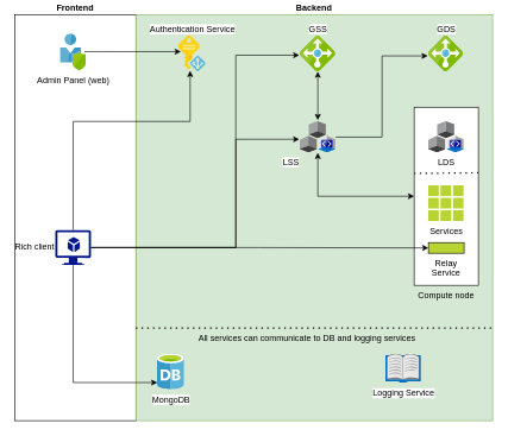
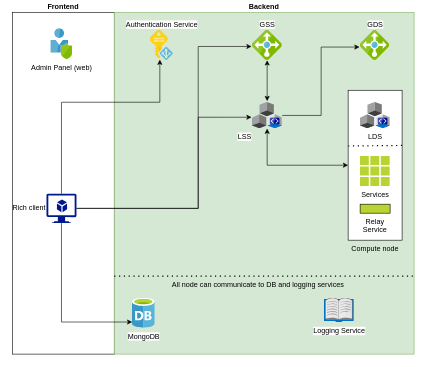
  <mxCell id="0" />
  <mxCell id="1" parent="0" />
  <mxCell id="2" value="Frontend" style="whiteSpace=wrap;html=1;imageAspect=0;connectable=0;labelPosition=center;verticalLabelPosition=top;align=center;verticalAlign=bottom;fontStyle=1" vertex="1" parent="1"><mxGeometry x="20" y="20" width="170" height="570" as="geometry" /></mxCell>
  <mxCell id="3" value="Backend" style="rounded=0;whiteSpace=wrap;html=1;fillColor=#d5e8d4;strokeColor=#82b366;connectable=0;labelPosition=center;verticalLabelPosition=top;align=center;verticalAlign=bottom;fontStyle=1" vertex="1" parent="1"><mxGeometry x="190" y="20" width="500" height="570" as="geometry" /></mxCell>
  <mxCell id="4" value="Compute node" style="rounded=0;whiteSpace=wrap;html=1;labelPosition=center;verticalLabelPosition=bottom;align=center;verticalAlign=top;" vertex="1" parent="1"><mxGeometry x="580" y="150" width="90" height="250" as="geometry" /></mxCell>
  <mxCell id="5" value="GSS" style="image;sketch=0;aspect=fixed;html=1;points=[];align=center;fontSize=12;image=img/lib/mscae/Load_Balancer_feature.svg;labelPosition=center;verticalLabelPosition=top;verticalAlign=bottom;" vertex="1" parent="1"><mxGeometry x="420" y="50" width="50" height="50" as="geometry" /></mxCell>
  <mxCell id="6" value="GDS" style="image;sketch=0;aspect=fixed;html=1;points=[];align=center;fontSize=12;image=img/lib/mscae/Load_Balancer_feature.svg;labelPosition=center;verticalLabelPosition=top;verticalAlign=bottom;" vertex="1" parent="1"><mxGeometry x="600" y="50" width="49" height="50" as="geometry" /></mxCell>
- <mxCell id="7" style="edgeStyle=orthogonalEdgeStyle;rounded=0;orthogonalLoop=1;jettySize=auto;html=1;entryX=0;entryY=0.5;entryDx=0;entryDy=0;" edge="1" parent="1" source="8" target="16"><mxGeometry relative="1" as="geometry" /></mxCell>
  <mxCell id="8" value="Rich client" style="sketch=0;aspect=fixed;pointerEvents=1;shadow=0;dashed=0;html=1;strokeColor=none;labelPosition=left;verticalLabelPosition=middle;verticalAlign=middle;align=right;fillColor=#00188D;shape=mxgraph.azure.virtual_machine_feature" vertex="1" parent="1"><mxGeometry x="77" y="322.5" width="50" height="49" as="geometry" /></mxCell>
  <mxCell id="9" value="MongoDB" style="image;sketch=0;aspect=fixed;html=1;points=[];align=center;fontSize=12;image=img/lib/mscae/Database_General.svg;" vertex="1" parent="1"><mxGeometry x="220" y="496.5" width="38" height="50" as="geometry" /></mxCell>
  <mxCell id="10" value="Admin Panel (web)" style="image;sketch=0;aspect=fixed;html=1;points=[];align=center;fontSize=12;image=img/lib/mscae/User_Privacy.svg;" vertex="1" parent="1"><mxGeometry x="84" y="47" width="36" height="52" as="geometry" /></mxCell>
  <mxCell id="11" value="Authentication Service" style="image;sketch=0;aspect=fixed;html=1;points=[];align=center;fontSize=12;image=img/lib/mscae/Managed_Identities.svg;labelPosition=center;verticalLabelPosition=top;verticalAlign=bottom;" vertex="1" parent="1"><mxGeometry x="250" y="50" width="38" height="50" as="geometry" /></mxCell>
  <mxCell id="12" style="edgeStyle=orthogonalEdgeStyle;rounded=0;orthogonalLoop=1;jettySize=auto;html=1;entryX=0;entryY=0.5;entryDx=0;entryDy=0;startArrow=classic;startFill=1;" edge="1" parent="1" source="13" target="4"><mxGeometry relative="1" as="geometry"><Array as="points"><mxPoint x="445" y="275" /></Array></mxGeometry></mxCell>
  <mxCell id="13" value="LSS" style="image;sketch=0;aspect=fixed;html=1;points=[];align=right;fontSize=12;image=img/lib/mscae/Controllers.svg;labelPosition=left;verticalLabelPosition=bottom;verticalAlign=top;" vertex="1" parent="1"><mxGeometry x="420" y="170" width="50" height="44" as="geometry" /></mxCell>
  <mxCell id="14" value="LDS" style="image;sketch=0;aspect=fixed;html=1;points=[];align=center;fontSize=12;image=img/lib/mscae/Controllers.svg;" vertex="1" parent="1"><mxGeometry x="600" y="170" width="50" height="44" as="geometry" /></mxCell>
  <mxCell id="15" value="Services" style="image;sketch=0;aspect=fixed;html=1;points=[];align=center;fontSize=12;image=img/lib/mscae/Grid3x3.svg;imageBackground=default;" vertex="1" parent="1"><mxGeometry x="600" y="260" width="50" height="50" as="geometry" /></mxCell>
  <mxCell id="16" value="Relay Service" style="rounded=0;whiteSpace=wrap;html=1;fillColor=#b8d432;verticalAlign=top;labelPosition=center;verticalLabelPosition=bottom;align=center;" vertex="1" parent="1"><mxGeometry x="600" y="340" width="50" height="15" as="geometry" /></mxCell>
  <mxCell id="17" value="Logging Service" style="image;sketch=0;aspect=fixed;html=1;points=[];align=center;fontSize=12;image=img/lib/mscae/eBooks.svg;" vertex="1" parent="1"><mxGeometry x="540" y="496.5" width="50" height="41" as="geometry" /></mxCell>
- <mxCell id="18" style="edgeStyle=orthogonalEdgeStyle;rounded=0;orthogonalLoop=1;jettySize=auto;html=1;entryX=0.079;entryY=0.44;entryDx=0;entryDy=0;entryPerimeter=0;exitX=0.944;exitY=0.48;exitDx=0;exitDy=0;exitPerimeter=0;" edge="1" parent="1" source="10" target="11"><mxGeometry relative="1" as="geometry" /></mxCell>
  <mxCell id="19" style="edgeStyle=orthogonalEdgeStyle;rounded=0;orthogonalLoop=1;jettySize=auto;html=1;entryX=-0.02;entryY=0.56;entryDx=0;entryDy=0;entryPerimeter=0;" edge="1" parent="1" source="13" target="6"><mxGeometry relative="1" as="geometry" /></mxCell>
  <mxCell id="20" style="edgeStyle=orthogonalEdgeStyle;rounded=0;orthogonalLoop=1;jettySize=auto;html=1;entryX=0.5;entryY=-0.045;entryDx=0;entryDy=0;entryPerimeter=0;startArrow=classic;startFill=1;" edge="1" parent="1" source="5" target="13"><mxGeometry relative="1" as="geometry" /></mxCell>
  <mxCell id="21" style="edgeStyle=orthogonalEdgeStyle;rounded=0;orthogonalLoop=1;jettySize=auto;html=1;entryX=0;entryY=0.8;entryDx=0;entryDy=0;entryPerimeter=0;" edge="1" parent="1" source="8" target="9"><mxGeometry relative="1" as="geometry"><Array as="points"><mxPoint x="102" y="537" /></Array></mxGeometry></mxCell>
  <mxCell id="22" style="edgeStyle=orthogonalEdgeStyle;rounded=0;orthogonalLoop=1;jettySize=auto;html=1;entryX=0.421;entryY=0.98;entryDx=0;entryDy=0;entryPerimeter=0;" edge="1" parent="1" source="8" target="11"><mxGeometry relative="1" as="geometry"><Array as="points"><mxPoint x="102" y="170" /><mxPoint x="266" y="170" /></Array></mxGeometry></mxCell>
  <mxCell id="23" value="" style="endArrow=none;dashed=1;html=1;dashPattern=1 3;strokeWidth=2;rounded=0;" edge="1" parent="1"><mxGeometry width="50" height="50" relative="1" as="geometry"><mxPoint x="190" y="460" as="sourcePoint" /><mxPoint x="690" y="460" as="targetPoint" /></mxGeometry></mxCell>
  <mxCell id="24" style="edgeStyle=orthogonalEdgeStyle;rounded=0;orthogonalLoop=1;jettySize=auto;html=1;entryX=-0.02;entryY=0.54;entryDx=0;entryDy=0;entryPerimeter=0;" edge="1" parent="1" source="8" target="5"><mxGeometry relative="1" as="geometry"><Array as="points"><mxPoint x="330" y="347" /><mxPoint x="330" y="77" /></Array></mxGeometry></mxCell>
  <mxCell id="25" style="edgeStyle=orthogonalEdgeStyle;rounded=0;orthogonalLoop=1;jettySize=auto;html=1;entryX=-0.02;entryY=0.568;entryDx=0;entryDy=0;entryPerimeter=0;" edge="1" parent="1" source="8" target="13"><mxGeometry relative="1" as="geometry"><Array as="points"><mxPoint x="330" y="347" /><mxPoint x="330" y="195" /></Array></mxGeometry></mxCell>
  <mxCell id="26" value="" style="endArrow=none;dashed=1;html=1;dashPattern=1 3;strokeWidth=2;rounded=0;entryX=1.022;entryY=0.368;entryDx=0;entryDy=0;entryPerimeter=0;exitX=0;exitY=0.372;exitDx=0;exitDy=0;exitPerimeter=0;" edge="1" parent="1" source="4" target="4"><mxGeometry width="50" height="50" relative="1" as="geometry"><mxPoint x="440" y="310" as="sourcePoint" /><mxPoint x="490" y="260" as="targetPoint" /></mxGeometry></mxCell>
- <mxCell id="27" value="All services can communicate to DB and logging services" style="text;html=1;strokeColor=none;fillColor=none;align=center;verticalAlign=middle;whiteSpace=wrap;rounded=0;" vertex="1" parent="1"><mxGeometry x="250" y="460" width="360" height="30" as="geometry" /></mxCell>
+ <mxCell id="27" value="All node can communicate to DB and logging services" style="text;html=1;strokeColor=none;fillColor=none;align=center;verticalAlign=middle;whiteSpace=wrap;rounded=0;" vertex="1" parent="1"><mxGeometry x="250" y="460" width="360" height="30" as="geometry" /></mxCell>
